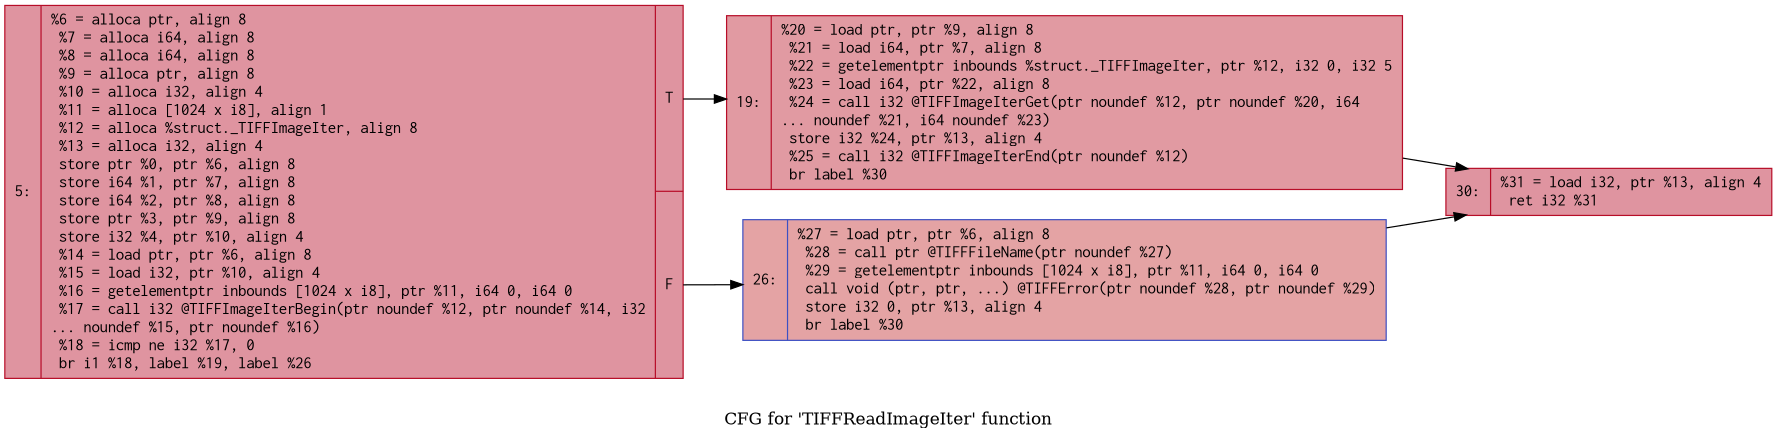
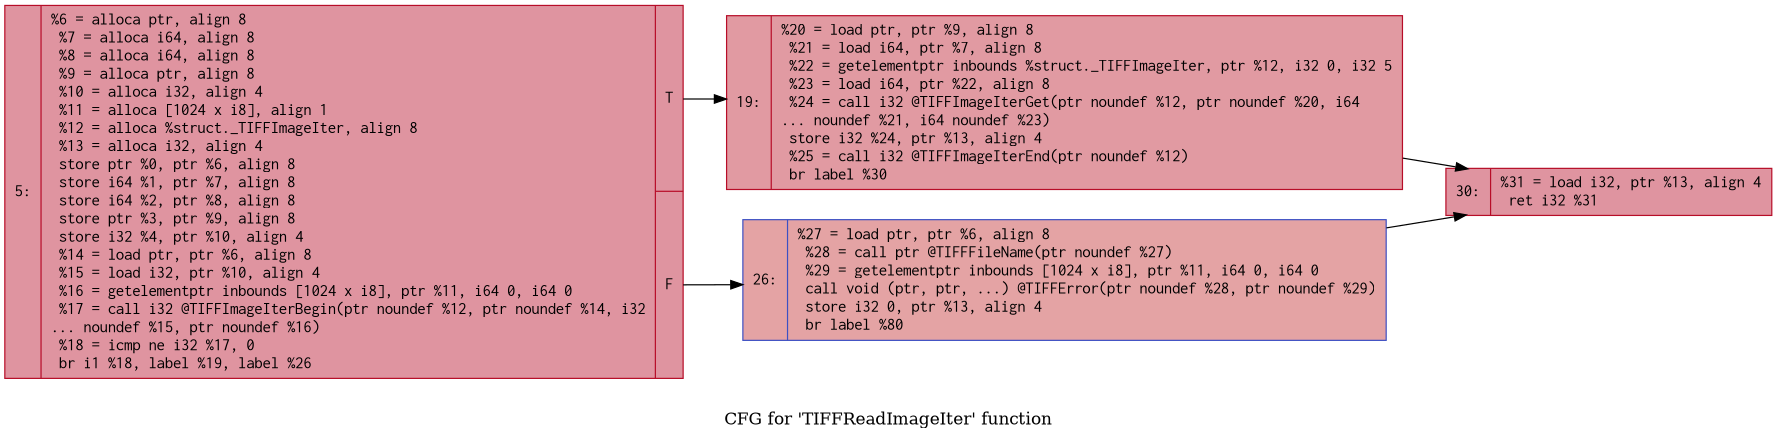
  digraph {
    label="CFG for 'TIFFReadImageIter' function"
    rankdir=LR
    node [color="#b70d28ff" fillcolor="#b70d2870" fontname=Courier shape=record style=filled]
    n1 [label="{5:\l|  %6 = alloca ptr, align 8\l  %7 = alloca i64, align 8\l  %8 = alloca i64, align 8\l  %9 = alloca ptr, align 8\l  %10 = alloca i32, align 4\l  %11 = alloca [1024 x i8], align 1\l  %12 = alloca %struct._TIFFImageIter, align 8\l  %13 = alloca i32, align 4\l  store ptr %0, ptr %6, align 8\l  store i64 %1, ptr %7, align 8\l  store i64 %2, ptr %8, align 8\l  store ptr %3, ptr %9, align 8\l  store i32 %4, ptr %10, align 4\l  %14 = load ptr, ptr %6, align 8\l  %15 = load i32, ptr %10, align 4\l  %16 = getelementptr inbounds [1024 x i8], ptr %11, i64 0, i64 0\l  %17 = call i32 @TIFFImageIterBegin(ptr noundef %12, ptr noundef %14, i32\l... noundef %15, ptr noundef %16)\l  %18 = icmp ne i32 %17, 0\l  br i1 %18, label %19, label %26\l|{<s0>T|<s1>F}}"]
    n2 [fillcolor="#bb1b2c70" label="{19:\l|  %20 = load ptr, ptr %9, align 8\l  %21 = load i64, ptr %7, align 8\l  %22 = getelementptr inbounds %struct._TIFFImageIter, ptr %12, i32 0, i32 5\l  %23 = load i64, ptr %22, align 8\l  %24 = call i32 @TIFFImageIterGet(ptr noundef %12, ptr noundef %20, i64\l... noundef %21, i64 noundef %23)\l  store i32 %24, ptr %13, align 4\l  %25 = call i32 @TIFFImageIterEnd(ptr noundef %12)\l  br label %30\l}"]
-   n3 [color="#3d50c3ff" fillcolor="#c32e3170" label="{26:\l|  %27 = load ptr, ptr %6, align 8\l  %28 = call ptr @TIFFFileName(ptr noundef %27)\l  %29 = getelementptr inbounds [1024 x i8], ptr %11, i64 0, i64 0\l  call void (ptr, ptr, ...) @TIFFError(ptr noundef %28, ptr noundef %29)\l  store i32 0, ptr %13, align 4\l  br label %30\l}"]
+   n3 [color="#3d50c3ff" fillcolor="#c32e3170" label="{26:\l|  %27 = load ptr, ptr %6, align 8\l  %28 = call ptr @TIFFFileName(ptr noundef %27)\l  %29 = getelementptr inbounds [1024 x i8], ptr %11, i64 0, i64 0\l  call void (ptr, ptr, ...) @TIFFError(ptr noundef %28, ptr noundef %29)\l  store i32 0, ptr %13, align 4\l  br label %80\l}"]
    n4 [label="{30:\l|  %31 = load i32, ptr %13, align 4\l  ret i32 %31\l}"]
    n1 -> n2 [tailport=s0]
    n1 -> n3 [tailport=s1]
    n2 -> n4
    n3 -> n4
  }
